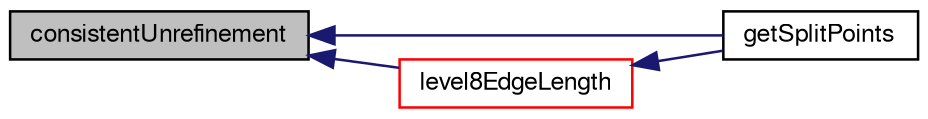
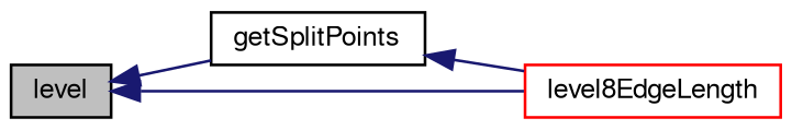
  digraph {
    rankdir=LR
    node [color=black fontname=FreeSans fontsize=10 shape=record]
    edge [color=midnightblue dir=back fontname=FreeSans fontsize=10 labelfontname=FreeSans labelfontsize=10 style=solid]
-   n1 [fillcolor=grey75 fontcolor=black height=0.2 label=consistentUnrefinement style=filled width=0.4]
+   n1 [fillcolor=grey75 fontcolor=black height=0.2 label=level style=filled width=0.4]
    n2 [height=0.2 label=getSplitPoints width=0.4]
    n3 [color=red height=0.2 label=level8EdgeLength width=0.4]
    n1 -> n2
    n1 -> n3
-   n3 -> n2
+   n2 -> n3
  }
